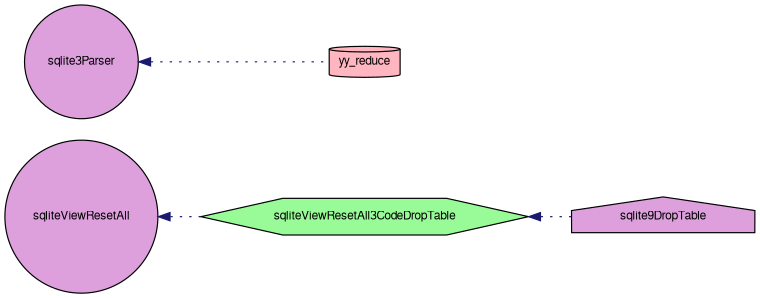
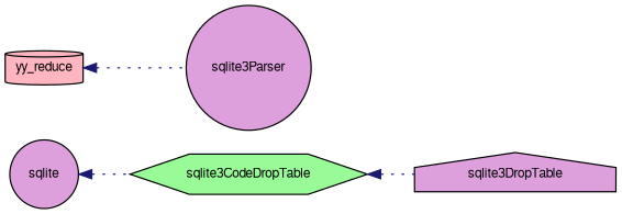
  digraph {
    rankdir=LR
    node [color=black fillcolor=plum fontname=FreeSans fontsize=10 shape=circle style=filled]
    edge [color=midnightblue dir=back fontname=FreeSans fontsize=10 labelfontname=FreeSans labelfontsize=10 style=dotted]
-   n1 [fontcolor=black height=0.2 label=sqliteViewResetAll width=0.4]
-   n2 [fillcolor=palegreen height=0.2 label=sqliteViewResetAll3CodeDropTable shape=hexagon width=0.4]
-   n3 [height=0.2 label=sqlite9DropTable shape=house width=0.4]
+   n1 [fontcolor=black height=0.2 label=sqlite width=0.4]
+   n2 [fillcolor=palegreen height=0.2 label=sqlite3CodeDropTable shape=hexagon width=0.4]
+   n3 [height=0.2 label=sqlite3DropTable shape=house width=0.4]
    n4 [fillcolor=lightpink height=0.2 label=yy_reduce shape=cylinder width=0.4]
    n5 [height=0.2 label=sqlite3Parser width=0.4]
    n1 -> n2
    n2 -> n3
-   n5 -> n4
+   n4 -> n5
  }
